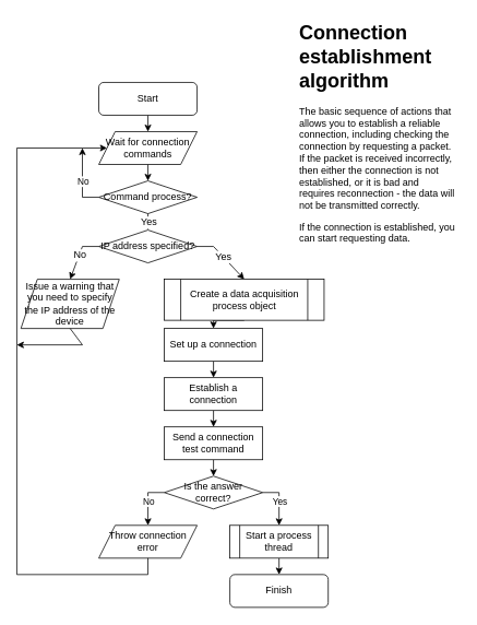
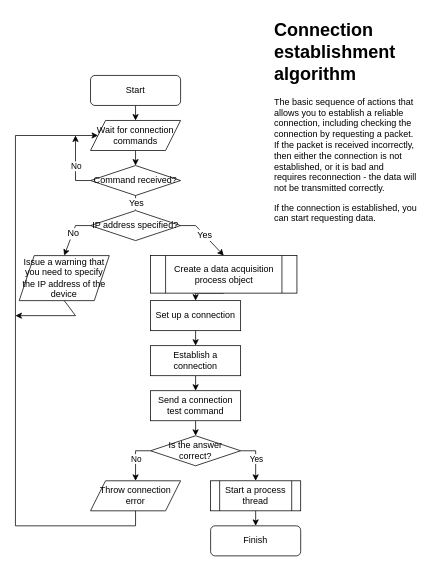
  <mxCell id="0" />
  <mxCell id="1" parent="0" />
  <mxCell id="2" style="edgeStyle=orthogonalEdgeStyle;rounded=0;orthogonalLoop=1;jettySize=auto;html=1;exitX=0.5;exitY=1;exitDx=0;exitDy=0;entryX=0.5;entryY=0;entryDx=0;entryDy=0;fontSize=12;" parent="1" source="3" target="15" edge="1"><mxGeometry relative="1" as="geometry" /></mxCell>
  <mxCell id="3" value="Start" style="rounded=1;whiteSpace=wrap;html=1;" parent="1" vertex="1"><mxGeometry x="120" y="100" width="120" height="40" as="geometry" /></mxCell>
  <mxCell id="4" style="edgeStyle=orthogonalEdgeStyle;rounded=0;orthogonalLoop=1;jettySize=auto;html=1;exitX=0.5;exitY=1;exitDx=0;exitDy=0;entryX=0.5;entryY=0;entryDx=0;entryDy=0;" parent="1" source="5" target="7" edge="1"><mxGeometry relative="1" as="geometry" /></mxCell>
  <mxCell id="5" value="Create a data acquisition process object" style="shape=process;whiteSpace=wrap;html=1;backgroundOutline=1;" parent="1" vertex="1"><mxGeometry x="200" y="340" width="195" height="50" as="geometry" /></mxCell>
  <mxCell id="6" style="edgeStyle=orthogonalEdgeStyle;rounded=0;orthogonalLoop=1;jettySize=auto;html=1;exitX=0.5;exitY=1;exitDx=0;exitDy=0;entryX=0.5;entryY=0;entryDx=0;entryDy=0;" parent="1" source="7" target="9" edge="1"><mxGeometry relative="1" as="geometry" /></mxCell>
  <mxCell id="7" value="Set up a connection" style="rounded=0;whiteSpace=wrap;html=1;" parent="1" vertex="1"><mxGeometry x="200" y="400" width="120" height="40" as="geometry" /></mxCell>
  <mxCell id="8" style="edgeStyle=orthogonalEdgeStyle;rounded=0;orthogonalLoop=1;jettySize=auto;html=1;exitX=0.5;exitY=1;exitDx=0;exitDy=0;entryX=0.5;entryY=0;entryDx=0;entryDy=0;" parent="1" source="9" target="11" edge="1"><mxGeometry relative="1" as="geometry" /></mxCell>
  <mxCell id="9" value="Establish a connection" style="rounded=0;whiteSpace=wrap;html=1;" parent="1" vertex="1"><mxGeometry x="200" y="460" width="120" height="40" as="geometry" /></mxCell>
  <mxCell id="10" style="edgeStyle=orthogonalEdgeStyle;rounded=0;orthogonalLoop=1;jettySize=auto;html=1;exitX=0.5;exitY=1;exitDx=0;exitDy=0;entryX=0.5;entryY=0;entryDx=0;entryDy=0;" parent="1" source="11" target="12" edge="1"><mxGeometry relative="1" as="geometry" /></mxCell>
  <mxCell id="11" value="Send a connection test command" style="rounded=0;whiteSpace=wrap;html=1;" parent="1" vertex="1"><mxGeometry x="200" y="520" width="120" height="40" as="geometry" /></mxCell>
  <mxCell id="12" value="Is the answer correct?" style="rhombus;whiteSpace=wrap;html=1;" parent="1" vertex="1"><mxGeometry x="200" y="580" width="120" height="40" as="geometry" /></mxCell>
  <mxCell id="13" value="Throw connection error" style="shape=parallelogram;perimeter=parallelogramPerimeter;whiteSpace=wrap;html=1;fixedSize=1;" parent="1" vertex="1"><mxGeometry x="120" y="640" width="120" height="40" as="geometry" /></mxCell>
  <mxCell id="14" style="edgeStyle=orthogonalEdgeStyle;rounded=0;orthogonalLoop=1;jettySize=auto;html=1;exitX=0.5;exitY=1;exitDx=0;exitDy=0;entryX=0.5;entryY=0;entryDx=0;entryDy=0;fontSize=12;" parent="1" source="15" target="16" edge="1"><mxGeometry relative="1" as="geometry" /></mxCell>
  <mxCell id="15" value="Wait for connection commands" style="shape=parallelogram;perimeter=parallelogramPerimeter;whiteSpace=wrap;html=1;fixedSize=1;" parent="1" vertex="1"><mxGeometry x="120" y="160" width="120" height="40" as="geometry" /></mxCell>
- <mxCell id="16" value="Command process?" style="rhombus;whiteSpace=wrap;html=1;" parent="1" vertex="1"><mxGeometry x="120" y="220" width="120" height="40" as="geometry" /></mxCell>
+ <mxCell id="16" value="Command received?" style="rhombus;whiteSpace=wrap;html=1;" parent="1" vertex="1"><mxGeometry x="120" y="220" width="120" height="40" as="geometry" /></mxCell>
  <mxCell id="17" value="IP address specified?" style="rhombus;whiteSpace=wrap;html=1;" parent="1" vertex="1"><mxGeometry x="120" y="280" width="120" height="40" as="geometry" /></mxCell>
  <mxCell id="18" value="&lt;font style=&quot;font-size: 12px;&quot;&gt;Issue a warning that you need to specify the IP address of the device&lt;/font&gt;" style="shape=parallelogram;perimeter=parallelogramPerimeter;whiteSpace=wrap;html=1;fixedSize=1;" parent="1" vertex="1"><mxGeometry x="25" y="340" width="120" height="60" as="geometry" /></mxCell>
  <mxCell id="19" style="edgeStyle=orthogonalEdgeStyle;rounded=0;orthogonalLoop=1;jettySize=auto;html=1;exitX=0.5;exitY=1;exitDx=0;exitDy=0;entryX=0.5;entryY=0;entryDx=0;entryDy=0;" parent="1" source="20" target="21" edge="1"><mxGeometry relative="1" as="geometry" /></mxCell>
  <mxCell id="20" value="&lt;font style=&quot;font-size: 12px;&quot;&gt;Start a process thread&lt;/font&gt;" style="shape=process;whiteSpace=wrap;html=1;backgroundOutline=1;fontSize=7;" parent="1" vertex="1"><mxGeometry x="280" y="640" width="120" height="40" as="geometry" /></mxCell>
  <mxCell id="21" value="Finish" style="rounded=1;whiteSpace=wrap;html=1;" parent="1" vertex="1"><mxGeometry x="280" y="700" width="120" height="40" as="geometry" /></mxCell>
  <mxCell id="22" value="" style="endArrow=classic;html=1;rounded=0;fontSize=12;exitX=0.5;exitY=1;exitDx=0;exitDy=0;entryX=0.5;entryY=0;entryDx=0;entryDy=0;" parent="1" source="16" target="17" edge="1"><mxGeometry relative="1" as="geometry"><mxPoint x="210" y="270" as="sourcePoint" /><mxPoint x="310" y="270" as="targetPoint" /></mxGeometry></mxCell>
  <mxCell id="23" value="Yes" style="edgeLabel;resizable=0;html=1;align=center;verticalAlign=middle;fontSize=12;" parent="22" connectable="0" vertex="1"><mxGeometry relative="1" as="geometry" /></mxCell>
  <mxCell id="24" value="" style="endArrow=classic;html=1;rounded=0;fontSize=12;exitX=0;exitY=0.5;exitDx=0;exitDy=0;entryX=0.5;entryY=0;entryDx=0;entryDy=0;" parent="1" source="17" target="18" edge="1"><mxGeometry relative="1" as="geometry"><mxPoint x="50" y="419.7" as="sourcePoint" /><mxPoint x="150" y="419.7" as="targetPoint" /><Array as="points"><mxPoint x="100" y="300" /></Array></mxGeometry></mxCell>
  <mxCell id="25" value="No" style="edgeLabel;resizable=0;html=1;align=center;verticalAlign=middle;fontSize=12;" parent="24" connectable="0" vertex="1"><mxGeometry relative="1" as="geometry" /></mxCell>
  <mxCell id="26" value="" style="endArrow=classic;html=1;rounded=0;fontSize=12;exitX=1;exitY=0.5;exitDx=0;exitDy=0;entryX=0.5;entryY=0;entryDx=0;entryDy=0;" parent="1" source="17" target="5" edge="1"><mxGeometry relative="1" as="geometry"><mxPoint x="100" y="460" as="sourcePoint" /><mxPoint x="200" y="460" as="targetPoint" /><Array as="points"><mxPoint x="260" y="300" /></Array></mxGeometry></mxCell>
  <mxCell id="27" value="Yes" style="edgeLabel;resizable=0;html=1;align=center;verticalAlign=middle;fontSize=12;" parent="26" connectable="0" vertex="1"><mxGeometry relative="1" as="geometry" /></mxCell>
  <mxCell id="28" value="" style="endArrow=classic;html=1;rounded=0;exitX=0;exitY=0.5;exitDx=0;exitDy=0;entryX=0.5;entryY=0;entryDx=0;entryDy=0;" parent="1" source="12" target="13" edge="1"><mxGeometry relative="1" as="geometry"><mxPoint x="80" y="550" as="sourcePoint" /><mxPoint x="180" y="550" as="targetPoint" /><Array as="points"><mxPoint x="180" y="600" /></Array></mxGeometry></mxCell>
  <mxCell id="29" value="No" style="edgeLabel;resizable=0;html=1;align=center;verticalAlign=middle;" parent="28" connectable="0" vertex="1"><mxGeometry relative="1" as="geometry" /></mxCell>
  <mxCell id="30" value="" style="endArrow=classic;html=1;rounded=0;exitX=1;exitY=0.5;exitDx=0;exitDy=0;entryX=0.5;entryY=0;entryDx=0;entryDy=0;" parent="1" source="12" target="20" edge="1"><mxGeometry relative="1" as="geometry"><mxPoint x="350" y="570" as="sourcePoint" /><mxPoint x="450" y="570" as="targetPoint" /><Array as="points"><mxPoint x="340" y="600" /></Array></mxGeometry></mxCell>
  <mxCell id="31" value="Yes" style="edgeLabel;resizable=0;html=1;align=center;verticalAlign=middle;" parent="30" connectable="0" vertex="1"><mxGeometry relative="1" as="geometry" /></mxCell>
  <mxCell id="32" value="" style="endArrow=classic;html=1;rounded=0;exitX=0.5;exitY=1;exitDx=0;exitDy=0;entryX=0;entryY=0.5;entryDx=0;entryDy=0;" parent="1" source="13" target="15" edge="1"><mxGeometry width="50" height="50" relative="1" as="geometry"><mxPoint x="80" y="540" as="sourcePoint" /><mxPoint x="130" y="490" as="targetPoint" /><Array as="points"><mxPoint x="180" y="700" /><mxPoint x="20" y="700" /><mxPoint x="20" y="180" /></Array></mxGeometry></mxCell>
  <mxCell id="33" value="" style="endArrow=classic;html=1;rounded=0;exitX=0;exitY=0.5;exitDx=0;exitDy=0;" parent="1" source="16" edge="1"><mxGeometry relative="1" as="geometry"><mxPoint x="70" y="340" as="sourcePoint" /><mxPoint x="100" y="180" as="targetPoint" /><Array as="points"><mxPoint x="100" y="240" /></Array></mxGeometry></mxCell>
  <mxCell id="34" value="No" style="edgeLabel;resizable=0;html=1;align=center;verticalAlign=middle;" parent="33" connectable="0" vertex="1"><mxGeometry relative="1" as="geometry" /></mxCell>
  <mxCell id="35" value="" style="endArrow=classic;html=1;rounded=0;exitX=0.5;exitY=1;exitDx=0;exitDy=0;" parent="1" source="18" edge="1"><mxGeometry width="50" height="50" relative="1" as="geometry"><mxPoint x="90" y="340" as="sourcePoint" /><mxPoint x="20" y="420" as="targetPoint" /><Array as="points"><mxPoint x="100" y="420" /></Array></mxGeometry></mxCell>
  <mxCell id="36" value="&lt;h1&gt;Connection establishment algorithm&lt;br&gt;&lt;/h1&gt;&lt;p&gt;The basic sequence of actions that allows you to establish a reliable connection, including checking the connection by requesting a packet. If the packet is received incorrectly, then either the connection is not established, or it is bad and requires reconnection - the data will not be transmitted correctly.&lt;/p&gt;&lt;p&gt;If the connection is established, you can start requesting data.&lt;/p&gt;" style="text;html=1;strokeColor=none;fillColor=none;spacing=5;spacingTop=-20;whiteSpace=wrap;overflow=hidden;rounded=0;" parent="1" vertex="1"><mxGeometry x="360" y="20" width="200" height="280" as="geometry" /></mxCell>
